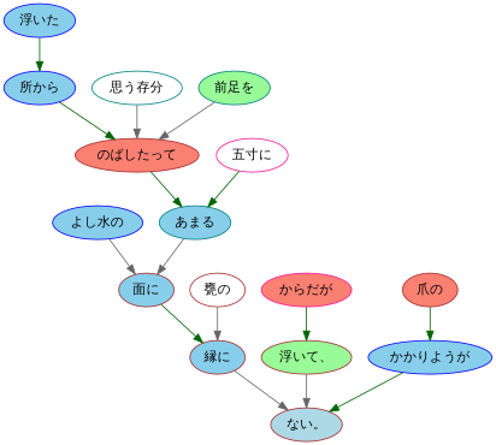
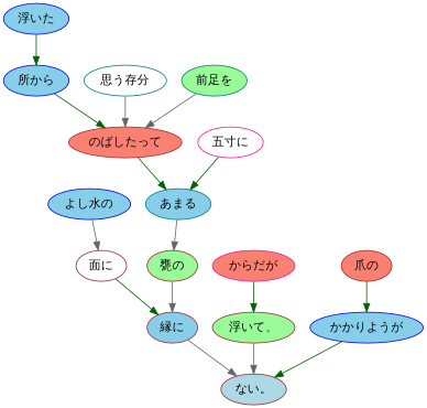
  digraph {
    node [color=brown fillcolor=skyblue style=filled]
    edge [color=darkgreen]
    n1 [color=blue label="よし水の"]
-   n2 [label="面に"]
+   n2 [fillcolor=white label="面に"]
    n3 [label="縁に"]
    n4 [fillcolor=palegreen label="浮いて、"]
    n5 [fillcolor=lightblue label="ない。"]
    n6 [color=deeppink fillcolor=salmon label="からだが"]
    n7 [color=blue label="浮いた"]
    n8 [color=blue label="所から"]
    n9 [fillcolor=salmon label="のばしたって"]
    n10 [color=teal label="あまる"]
    n11 [color=teal fillcolor=white label="思う存分"]
    n12 [color=teal fillcolor=palegreen label="前足を"]
-   n13 [fillcolor=white label="甕の"]
+   n13 [fillcolor=palegreen label="甕の"]
    n14 [color=deeppink fillcolor=white label="五寸に"]
    n15 [fillcolor=salmon label="爪の"]
    n16 [color=blue label="かかりようが"]
    n1 -> n2 [color=gray40]
    n2 -> n3
    n3 -> n5 [color=gray40]
    n4 -> n5 [color=gray40]
    n6 -> n4
    n7 -> n8
    n8 -> n9
    n9 -> n10
-   n10 -> n2 [color=gray40]
+   n10 -> n13 [color=gray40]
    n11 -> n9 [color=gray40]
    n12 -> n9 [color=gray40]
    n13 -> n3 [color=gray40]
    n14 -> n10
    n15 -> n16
    n16 -> n5
  }
